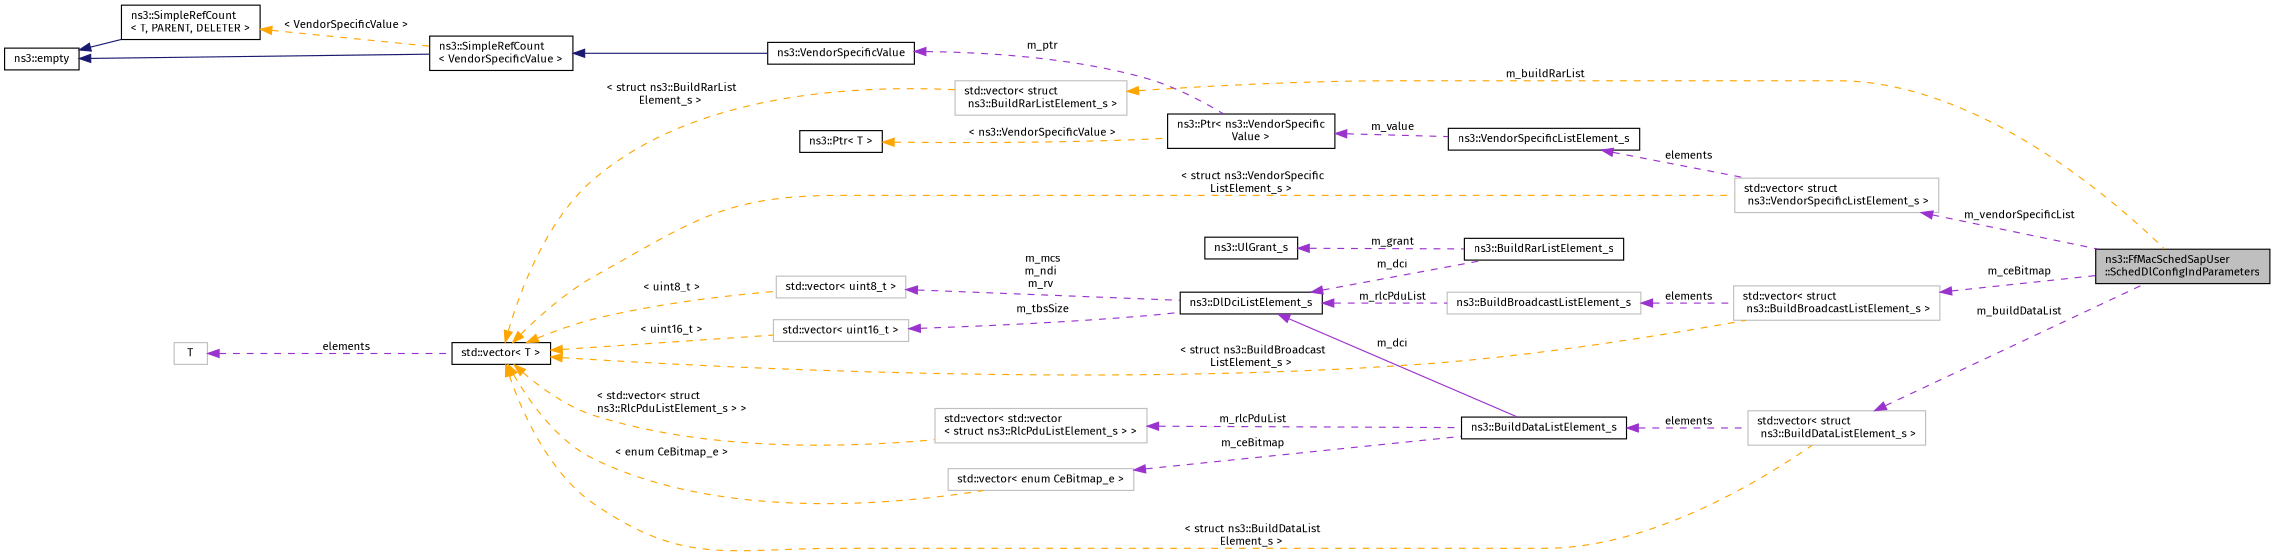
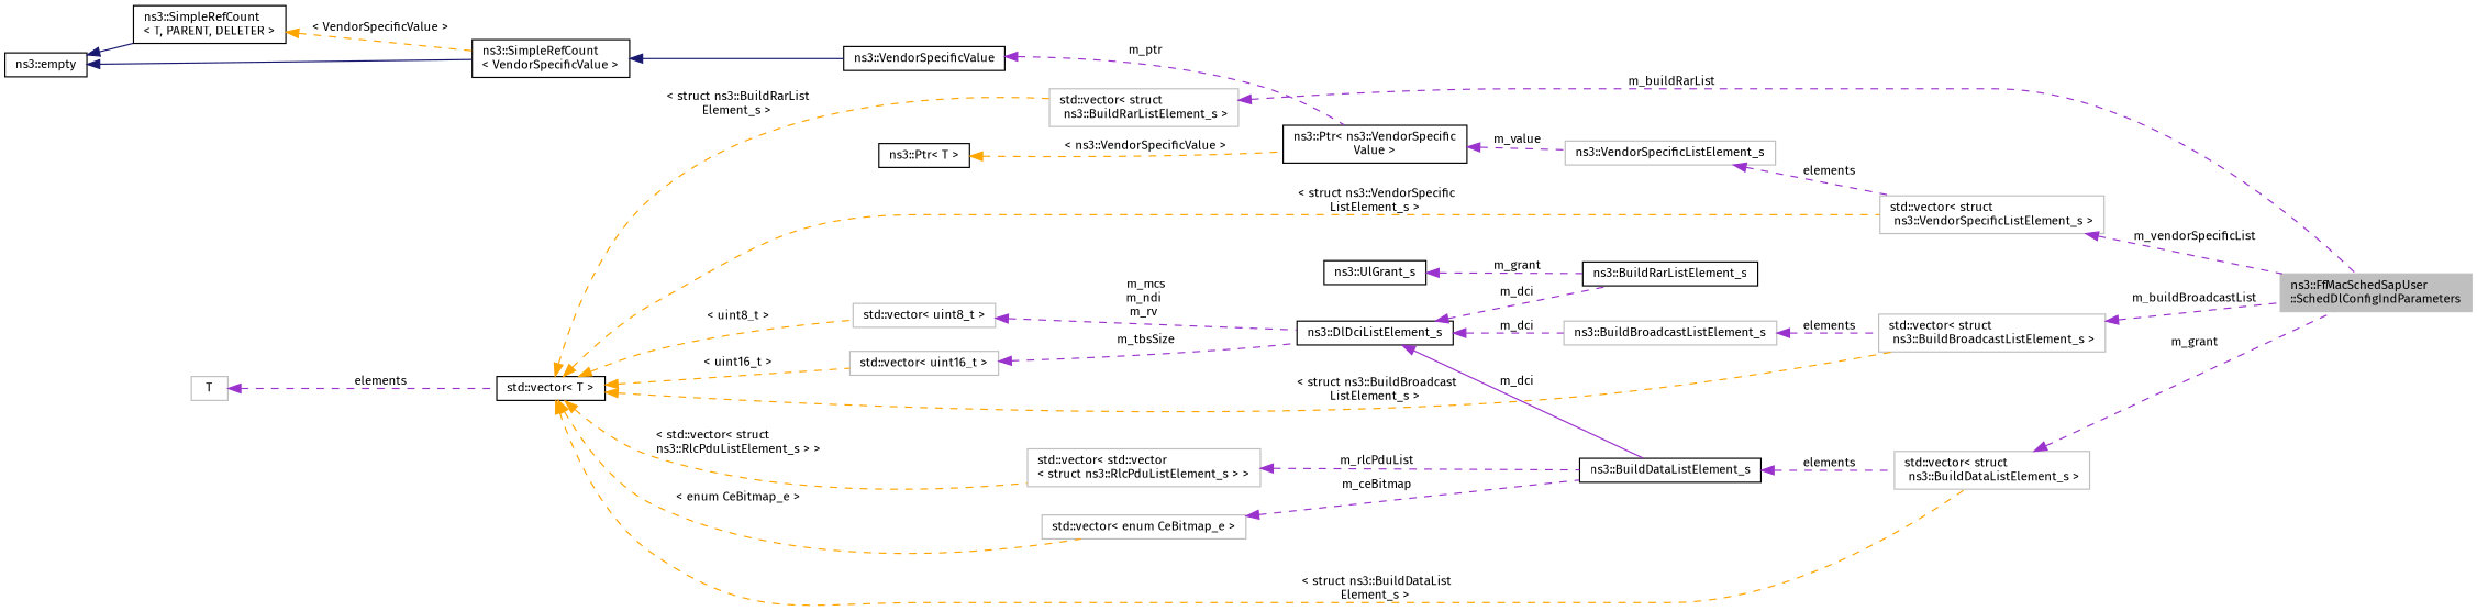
  digraph {
    fontname="Fira Sans"
    rankdir=LR
    node [color=black fillcolor=white fontname="Fira Sans" fontsize=10 shape=record style=filled]
    edge [color=darkorchid3 dir=back fontname="Fira Sans" fontsize=10 labelfontname=Helvetica labelfontsize=10 style=dashed]
-   n1 [fillcolor=grey75 fontcolor=black height=0.2 label="ns3::FfMacSchedSapUser\l::SchedDlConfigIndParameters" width=0.4]
+   n1 [color=grey75 fillcolor=grey75 fontcolor=black height=0.2 label="ns3::FfMacSchedSapUser\l::SchedDlConfigIndParameters" width=0.4]
    n2 [color=grey75 height=0.2 label="std::vector\< struct\l ns3::BuildRarListElement_s \>" width=0.4]
    n3 [height=0.2 label="ns3::BuildRarListElement_s" width=0.4]
    n4 [height=0.2 label="ns3::UlGrant_s" width=0.4]
    n5 [height=0.2 label="ns3::DlDciListElement_s" width=0.4]
    n6 [height=0.2 label="ns3::BuildDataListElement_s" width=0.4]
    n7 [color=grey75 height=0.2 label="ns3::BuildBroadcastListElement_s" width=0.4]
    n8 [color=grey75 height=0.2 label="std::vector\< struct\l ns3::BuildDataListElement_s \>" width=0.4]
    n9 [color=grey75 height=0.2 label="std::vector\< struct\l ns3::BuildBroadcastListElement_s \>" width=0.4]
    n10 [color=grey75 height=0.2 label="std::vector\< uint16_t \>" width=0.4]
    n11 [height=0.2 label="std::vector\< T \>" width=0.4]
    n12 [color=grey75 height=0.2 label="std::vector\< uint8_t \>" width=0.4]
    n13 [color=grey75 height=0.2 label="std::vector\< struct\l ns3::VendorSpecificListElement_s \>" width=0.4]
    n14 [color=grey75 height=0.2 label="std::vector\< enum CeBitmap_e \>" width=0.4]
    n15 [color=grey75 height=0.2 label="std::vector\< std::vector\l\< struct ns3::RlcPduListElement_s \> \>" width=0.4]
    n16 [color=grey75 height=0.2 label=T width=0.4]
-   n17 [height=0.2 label="ns3::VendorSpecificListElement_s" width=0.4]
+   n17 [color=grey75 height=0.2 label="ns3::VendorSpecificListElement_s" width=0.4]
    n18 [height=0.2 label="ns3::Ptr\< ns3::VendorSpecific\lValue \>" width=0.4]
    n19 [height=0.2 label="ns3::VendorSpecificValue" width=0.4]
    n20 [height=0.2 label="ns3::SimpleRefCount\l\< VendorSpecificValue \>" width=0.4]
    n21 [height=0.2 label="ns3::empty" width=0.4]
    n22 [height=0.2 label="ns3::SimpleRefCount\l\< T, PARENT, DELETER \>" width=0.4]
    n23 [height=0.2 label="ns3::Ptr\< T \>" width=0.4]
-   n2 -> n1 [color=orange label=" m_buildRarList"]
+   n2 -> n1 [label=" m_buildRarList"]
    n4 -> n3 [label=" m_grant"]
    n5 -> n3 [label=" m_dci"]
    n5 -> n6 [label=" m_dci" style=solid]
-   n5 -> n7 [label=" m_rlcPduList"]
+   n5 -> n7 [label=" m_dci"]
    n6 -> n8 [label=" elements"]
    n7 -> n9 [label=" elements"]
-   n8 -> n1 [label=" m_buildDataList"]
-   n9 -> n1 [label=" m_ceBitmap"]
+   n8 -> n1 [label=" m_grant"]
+   n9 -> n1 [label=" m_buildBroadcastList"]
    n10 -> n5 [label=" m_tbsSize"]
    n11 -> n2 [color=orange label=" \< struct ns3::BuildRarList\lElement_s \>"]
    n11 -> n8 [color=orange label=" \< struct ns3::BuildDataList\lElement_s \>"]
    n11 -> n9 [color=orange label=" \< struct ns3::BuildBroadcast\lListElement_s \>"]
    n11 -> n10 [color=orange label=" \< uint16_t \>"]
    n11 -> n12 [color=orange label=" \< uint8_t \>"]
    n11 -> n13 [color=orange label=" \< struct ns3::VendorSpecific\lListElement_s \>"]
    n11 -> n14 [color=orange label=" \< enum CeBitmap_e \>"]
    n11 -> n15 [color=orange label=" \< std::vector\< struct\l ns3::RlcPduListElement_s \> \>"]
    n12 -> n5 [label=" m_mcs\nm_ndi\nm_rv"]
    n13 -> n1 [label=" m_vendorSpecificList"]
    n14 -> n6 [label=" m_ceBitmap"]
    n15 -> n6 [label=" m_rlcPduList"]
    n16 -> n11 [label=" elements"]
    n17 -> n13 [label=" elements"]
    n18 -> n17 [label=" m_value"]
    n19 -> n18 [label=" m_ptr"]
    n20 -> n19 [color=midnightblue style=solid]
    n21 -> n20 [color=midnightblue style=solid]
    n21 -> n22 [color=midnightblue style=solid]
    n22 -> n20 [color=orange label=" \< VendorSpecificValue \>"]
    n23 -> n18 [color=orange label=" \< ns3::VendorSpecificValue \>"]
  }
